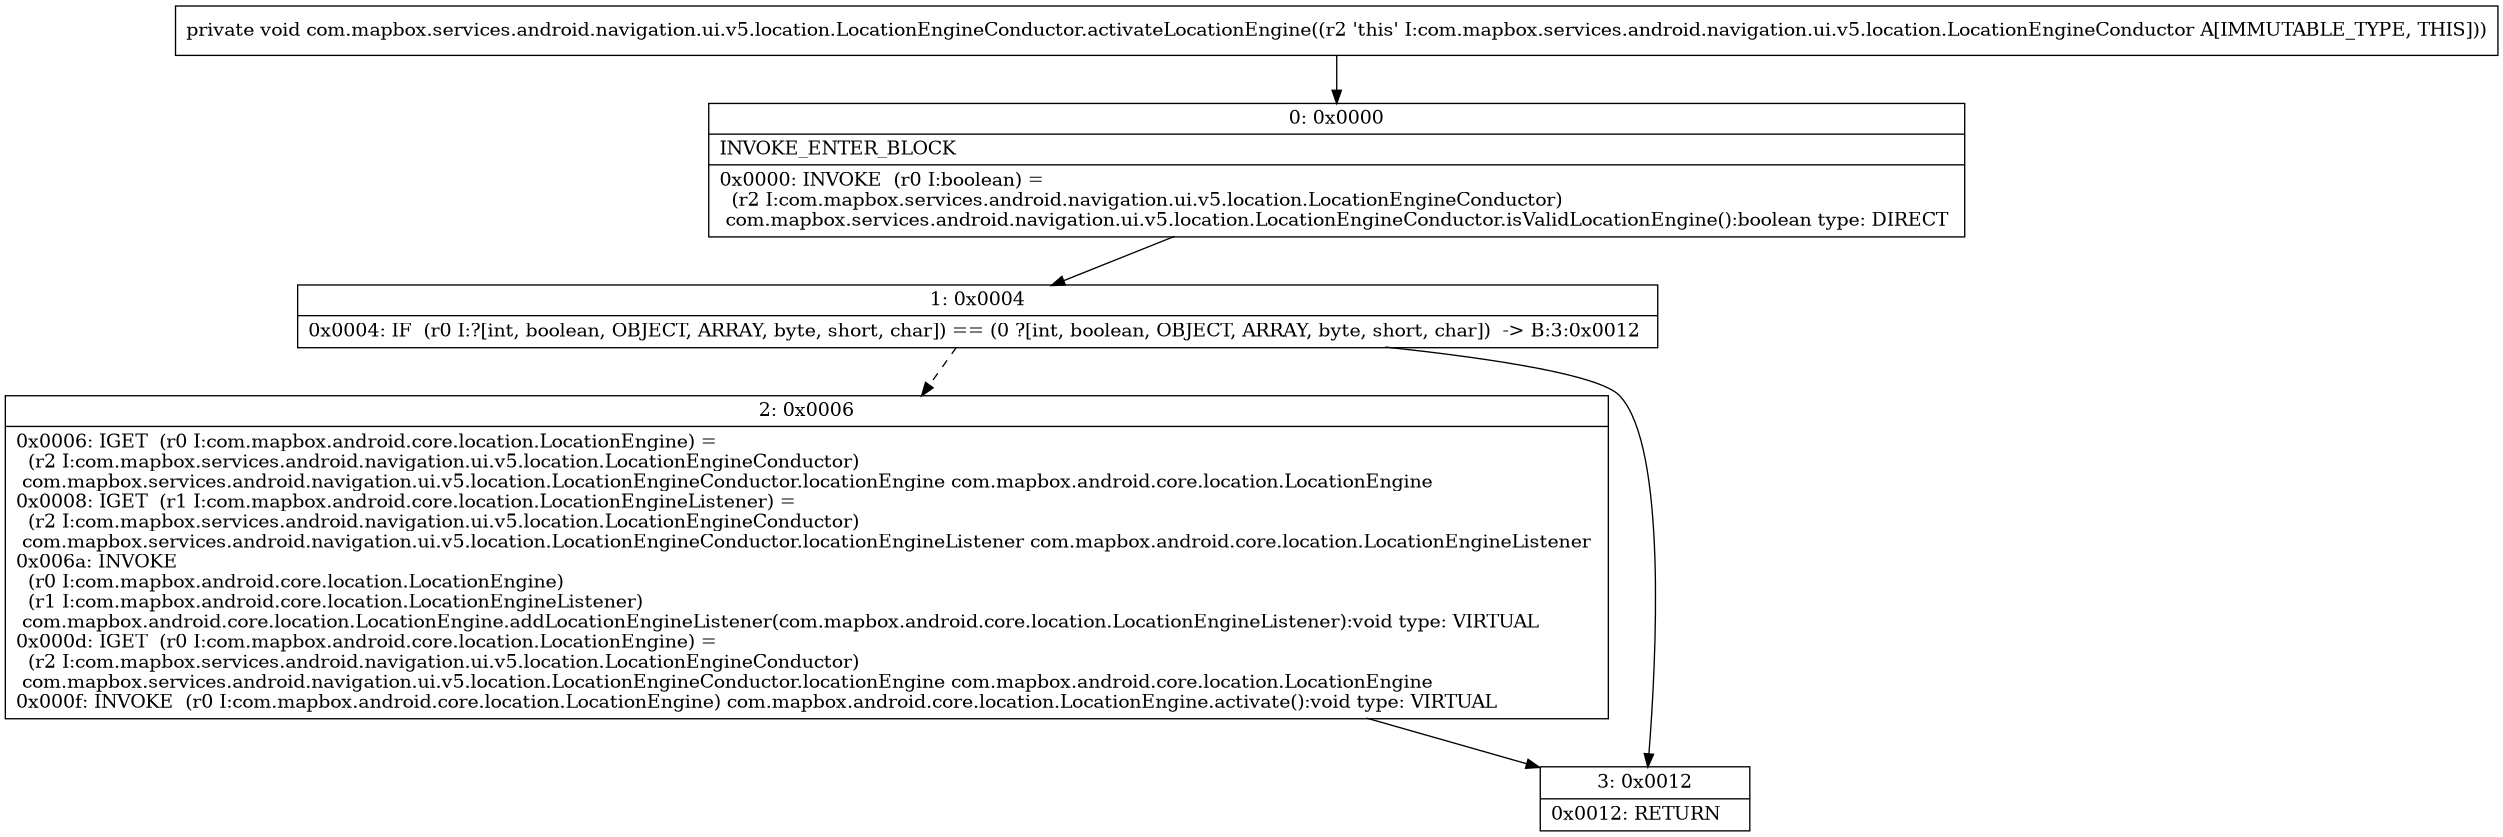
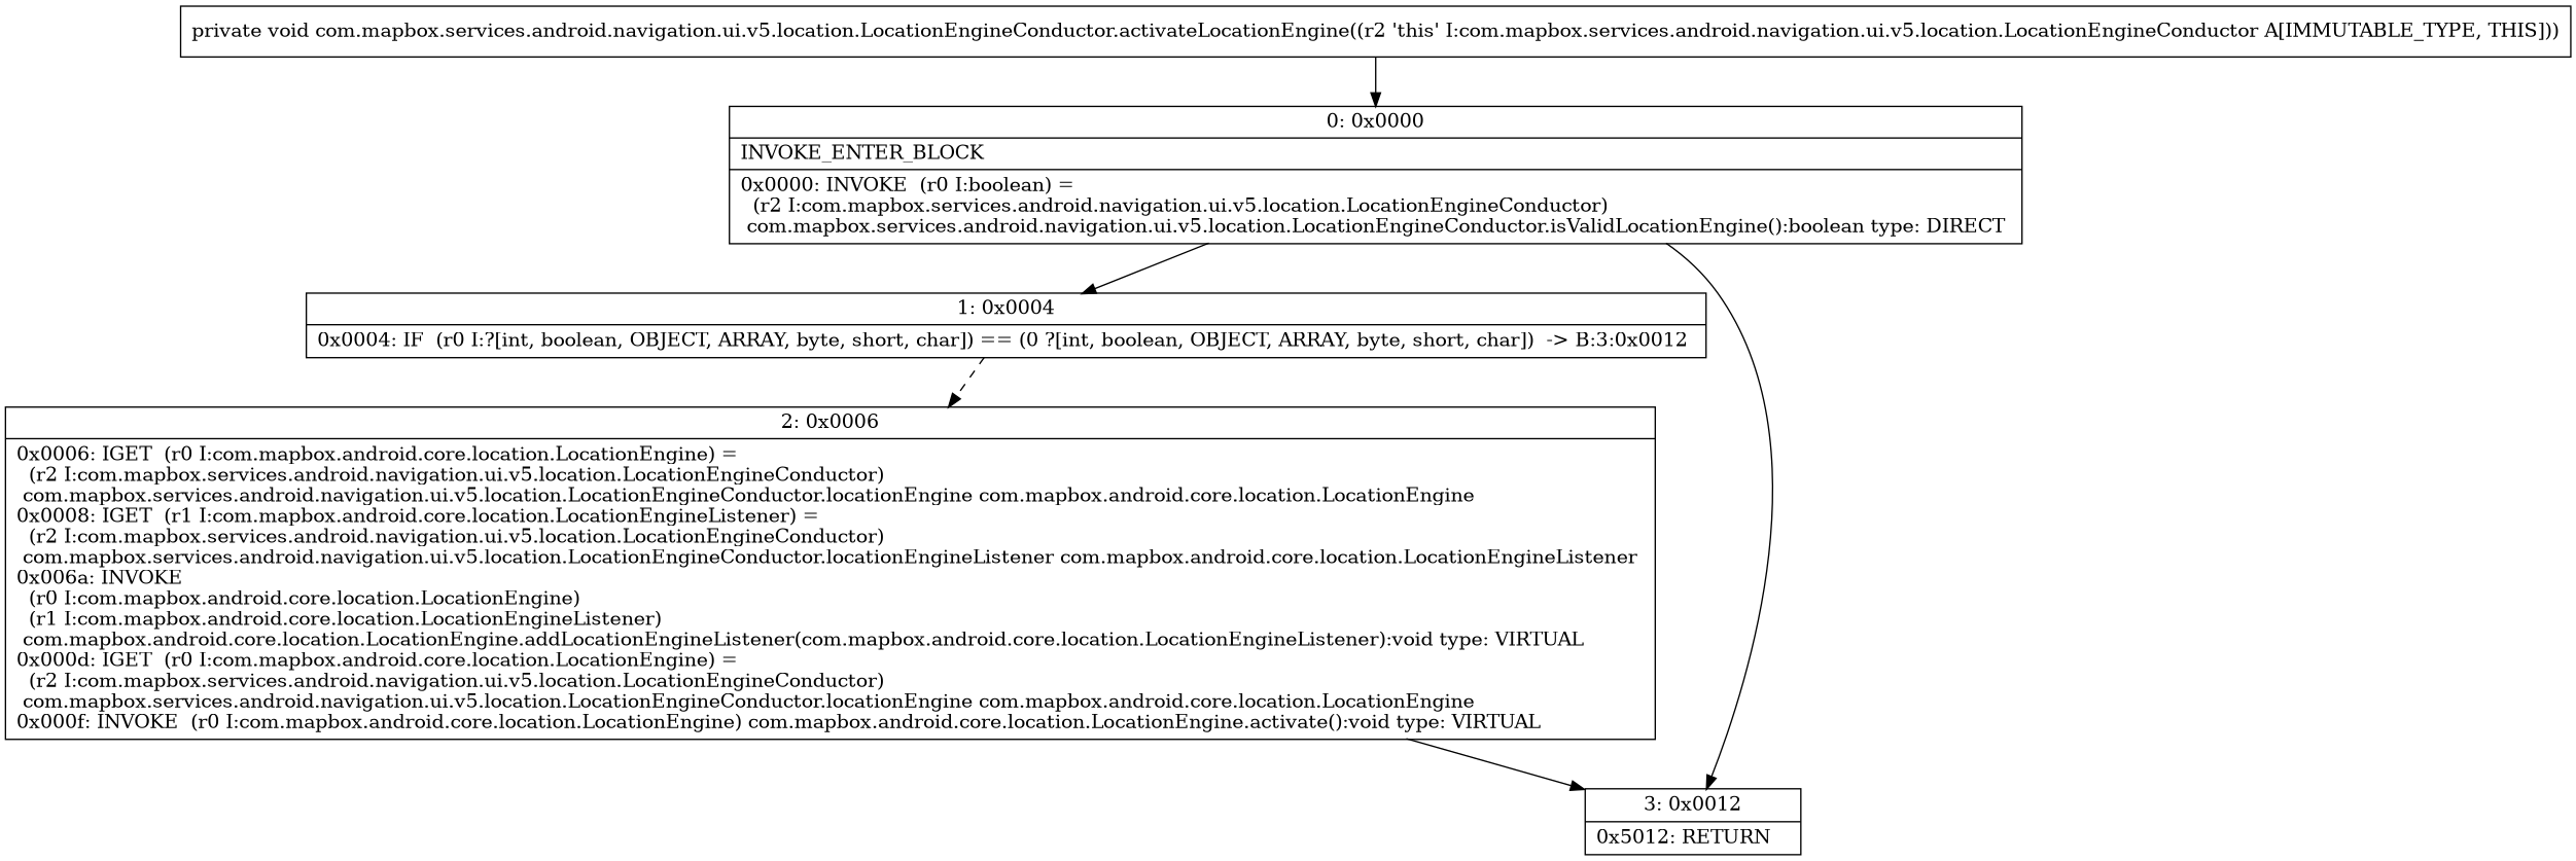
  digraph {
    node [shape=record]
    n1 [label="{0\:\ 0x0000|INVOKE_ENTER_BLOCK\l|0x0000: INVOKE  (r0 I:boolean) = \l  (r2 I:com.mapbox.services.android.navigation.ui.v5.location.LocationEngineConductor)\l com.mapbox.services.android.navigation.ui.v5.location.LocationEngineConductor.isValidLocationEngine():boolean type: DIRECT \l}"]
    n2 [label="{1\:\ 0x0004|0x0004: IF  (r0 I:?[int, boolean, OBJECT, ARRAY, byte, short, char]) == (0 ?[int, boolean, OBJECT, ARRAY, byte, short, char])  \-\> B:3:0x0012 \l}"]
    n3 [label="{2\:\ 0x0006|0x0006: IGET  (r0 I:com.mapbox.android.core.location.LocationEngine) = \l  (r2 I:com.mapbox.services.android.navigation.ui.v5.location.LocationEngineConductor)\l com.mapbox.services.android.navigation.ui.v5.location.LocationEngineConductor.locationEngine com.mapbox.android.core.location.LocationEngine \l0x0008: IGET  (r1 I:com.mapbox.android.core.location.LocationEngineListener) = \l  (r2 I:com.mapbox.services.android.navigation.ui.v5.location.LocationEngineConductor)\l com.mapbox.services.android.navigation.ui.v5.location.LocationEngineConductor.locationEngineListener com.mapbox.android.core.location.LocationEngineListener \l0x006a: INVOKE  \l  (r0 I:com.mapbox.android.core.location.LocationEngine)\l  (r1 I:com.mapbox.android.core.location.LocationEngineListener)\l com.mapbox.android.core.location.LocationEngine.addLocationEngineListener(com.mapbox.android.core.location.LocationEngineListener):void type: VIRTUAL \l0x000d: IGET  (r0 I:com.mapbox.android.core.location.LocationEngine) = \l  (r2 I:com.mapbox.services.android.navigation.ui.v5.location.LocationEngineConductor)\l com.mapbox.services.android.navigation.ui.v5.location.LocationEngineConductor.locationEngine com.mapbox.android.core.location.LocationEngine \l0x000f: INVOKE  (r0 I:com.mapbox.android.core.location.LocationEngine) com.mapbox.android.core.location.LocationEngine.activate():void type: VIRTUAL \l}"]
-   n4 [label="{3\:\ 0x0012|0x0012: RETURN   \l}"]
+   n4 [label="{3\:\ 0x0012|0x5012: RETURN   \l}"]
    n5 [label="{private void com.mapbox.services.android.navigation.ui.v5.location.LocationEngineConductor.activateLocationEngine((r2 'this' I:com.mapbox.services.android.navigation.ui.v5.location.LocationEngineConductor A[IMMUTABLE_TYPE, THIS])) }"]
    n1 -> n2
    n2 -> n3 [style=dashed]
-   n2 -> n4
+   n1 -> n4
    n3 -> n4
    n5 -> n1
  }
